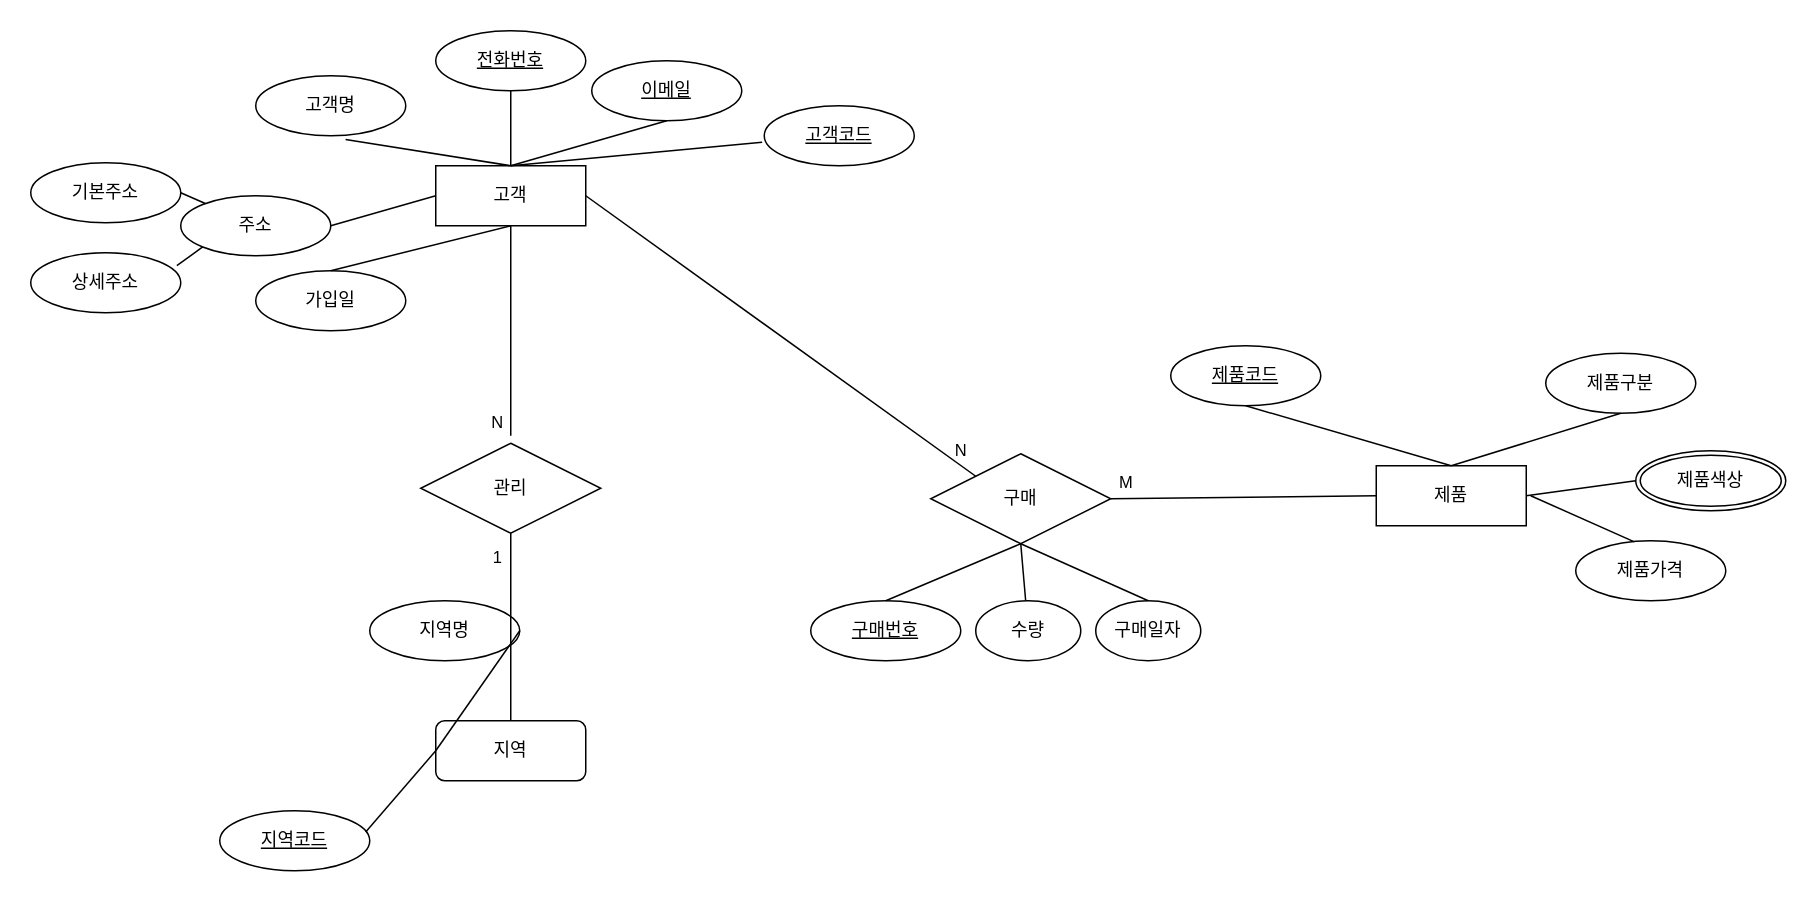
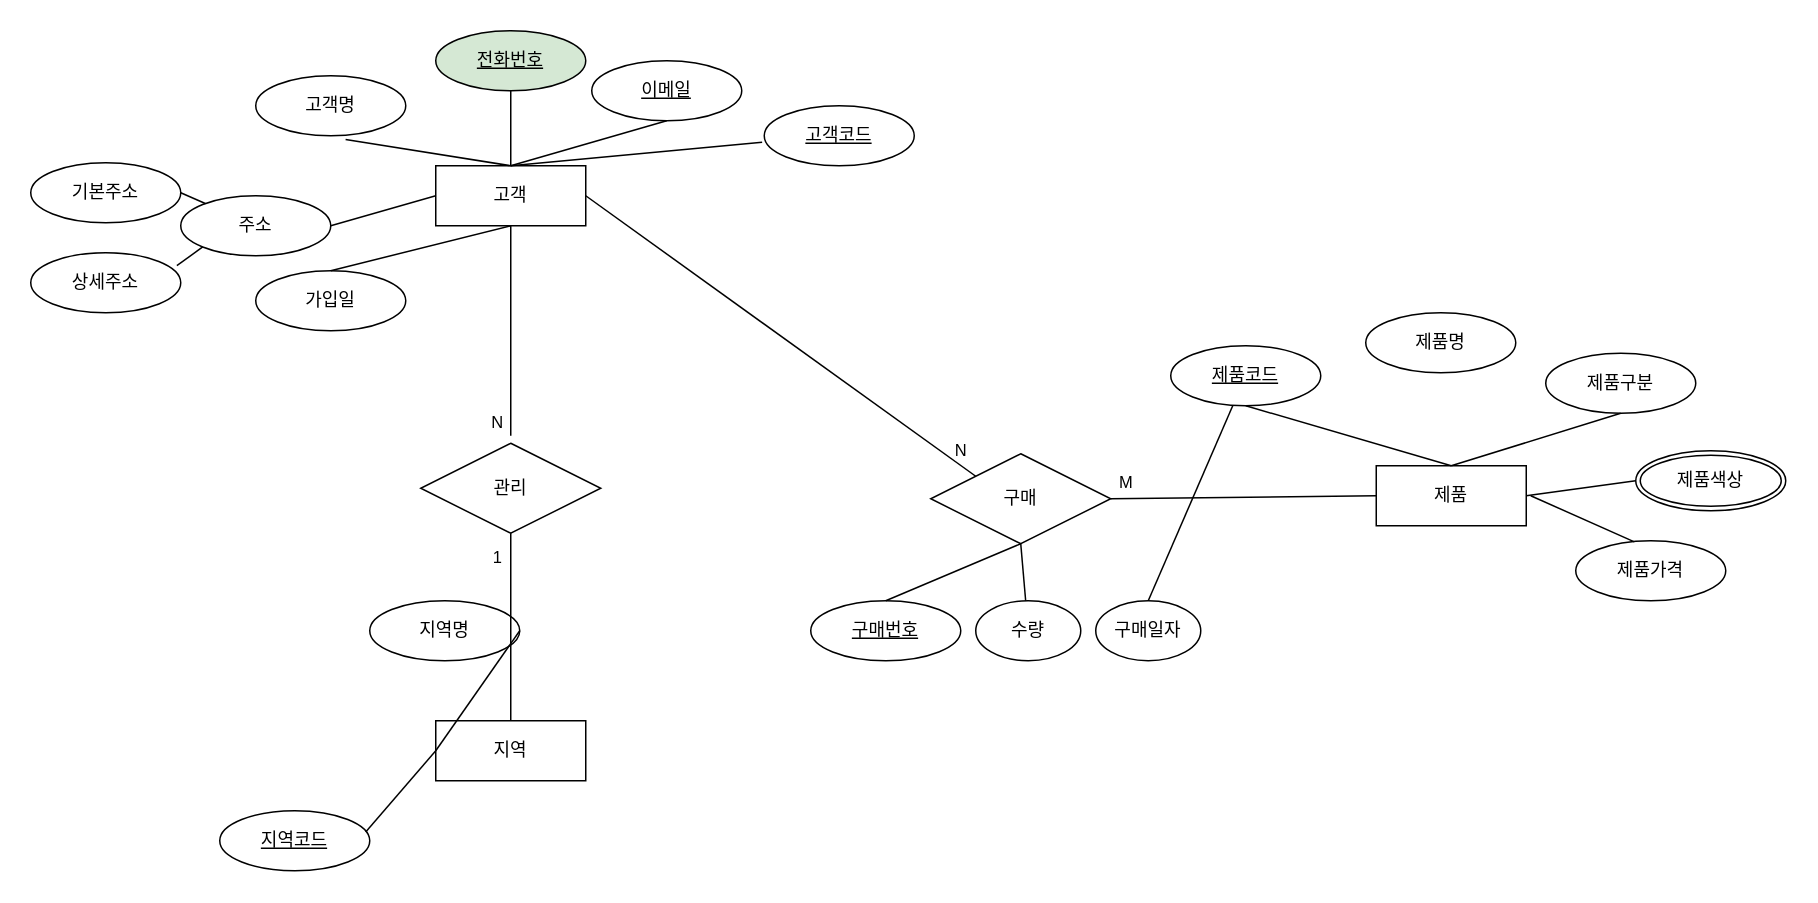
  <mxCell id="0" />
  <mxCell id="1" parent="0" />
  <mxCell id="2" value="고객" style="whiteSpace=wrap;html=1;align=center;" parent="1" vertex="1"><mxGeometry x="290" y="110" width="100" height="40" as="geometry" /></mxCell>
- <mxCell id="3" value="전화번호" style="ellipse;whiteSpace=wrap;html=1;align=center;fontStyle=4;" parent="1" vertex="1"><mxGeometry x="290" y="20" width="100" height="40" as="geometry" /></mxCell>
+ <mxCell id="3" value="전화번호" style="ellipse;whiteSpace=wrap;html=1;align=center;fontStyle=4;fillColor=#d5e8d4;" parent="1" vertex="1"><mxGeometry x="290" y="20" width="100" height="40" as="geometry" /></mxCell>
  <mxCell id="4" value="고객명" style="ellipse;whiteSpace=wrap;html=1;align=center;" parent="1" vertex="1"><mxGeometry x="170" y="50" width="100" height="40" as="geometry" /></mxCell>
  <mxCell id="5" value="주소" style="ellipse;whiteSpace=wrap;html=1;align=center;" parent="1" vertex="1"><mxGeometry x="120" y="130" width="100" height="40" as="geometry" /></mxCell>
  <mxCell id="6" value="이메일" style="ellipse;whiteSpace=wrap;html=1;align=center;fontStyle=4;" parent="1" vertex="1"><mxGeometry x="394" y="40" width="100" height="40" as="geometry" /></mxCell>
  <mxCell id="7" value="기본주소" style="ellipse;whiteSpace=wrap;html=1;align=center;" parent="1" vertex="1"><mxGeometry x="20" y="108" width="100" height="40" as="geometry" /></mxCell>
  <mxCell id="8" value="상세주소" style="ellipse;whiteSpace=wrap;html=1;align=center;" parent="1" vertex="1"><mxGeometry x="20" y="168" width="100" height="40" as="geometry" /></mxCell>
  <mxCell id="9" value="가입일" style="ellipse;whiteSpace=wrap;html=1;align=center;" parent="1" vertex="1"><mxGeometry x="170" y="180" width="100" height="40" as="geometry" /></mxCell>
  <mxCell id="10" value="고객코드" style="ellipse;whiteSpace=wrap;html=1;align=center;fontStyle=4;" parent="1" vertex="1"><mxGeometry x="509" y="70" width="100" height="40" as="geometry" /></mxCell>
  <mxCell id="11" value="" style="endArrow=none;html=1;rounded=0;entryX=0.5;entryY=0;entryDx=0;entryDy=0;" parent="1" target="2" edge="1"><mxGeometry relative="1" as="geometry"><mxPoint x="340" y="60" as="sourcePoint" /><mxPoint x="500" y="60" as="targetPoint" /></mxGeometry></mxCell>
  <mxCell id="12" value="" style="endArrow=none;html=1;rounded=0;entryX=0.5;entryY=0;entryDx=0;entryDy=0;exitX=0.5;exitY=1;exitDx=0;exitDy=0;" parent="1" source="6" target="2" edge="1"><mxGeometry relative="1" as="geometry"><mxPoint x="350" y="70" as="sourcePoint" /><mxPoint x="350" y="120" as="targetPoint" /></mxGeometry></mxCell>
  <mxCell id="13" value="" style="endArrow=none;html=1;rounded=0;entryX=0.5;entryY=0;entryDx=0;entryDy=0;exitX=0.599;exitY=1.062;exitDx=0;exitDy=0;exitPerimeter=0;" parent="1" source="4" target="2" edge="1"><mxGeometry relative="1" as="geometry"><mxPoint x="454" y="90" as="sourcePoint" /><mxPoint x="350" y="120" as="targetPoint" /></mxGeometry></mxCell>
  <mxCell id="14" value="" style="endArrow=none;html=1;rounded=0;entryX=0;entryY=0.5;entryDx=0;entryDy=0;exitX=1;exitY=0.5;exitDx=0;exitDy=0;" parent="1" source="5" target="2" edge="1"><mxGeometry relative="1" as="geometry"><mxPoint x="240" y="102" as="sourcePoint" /><mxPoint x="350" y="120" as="targetPoint" /></mxGeometry></mxCell>
  <mxCell id="15" value="" style="endArrow=none;html=1;rounded=0;exitX=1;exitY=0.5;exitDx=0;exitDy=0;" parent="1" source="7" target="5" edge="1"><mxGeometry relative="1" as="geometry"><mxPoint x="230" y="160" as="sourcePoint" /><mxPoint x="300" y="140" as="targetPoint" /></mxGeometry></mxCell>
  <mxCell id="16" value="" style="endArrow=none;html=1;rounded=0;exitX=0.974;exitY=0.216;exitDx=0;exitDy=0;exitPerimeter=0;entryX=0;entryY=1;entryDx=0;entryDy=0;" parent="1" source="8" target="5" edge="1"><mxGeometry relative="1" as="geometry"><mxPoint x="130" y="138" as="sourcePoint" /><mxPoint x="146" y="145" as="targetPoint" /></mxGeometry></mxCell>
  <mxCell id="17" value="" style="endArrow=none;html=1;rounded=0;exitX=0.5;exitY=0;exitDx=0;exitDy=0;entryX=0.5;entryY=1;entryDx=0;entryDy=0;" parent="1" source="9" target="2" edge="1"><mxGeometry relative="1" as="geometry"><mxPoint x="270" y="200" as="sourcePoint" /><mxPoint x="350" y="160" as="targetPoint" /></mxGeometry></mxCell>
  <mxCell id="18" value="" style="endArrow=none;html=1;rounded=0;exitX=-0.014;exitY=0.61;exitDx=0;exitDy=0;entryX=0.5;entryY=0;entryDx=0;entryDy=0;exitPerimeter=0;" parent="1" source="10" target="2" edge="1"><mxGeometry relative="1" as="geometry"><mxPoint x="380" y="210" as="sourcePoint" /><mxPoint x="340" y="150" as="targetPoint" /></mxGeometry></mxCell>
- <mxCell id="19" value="지역" style="whiteSpace=wrap;html=1;align=center;rounded=1;" parent="1" vertex="1"><mxGeometry x="290" y="480" width="100" height="40" as="geometry" /></mxCell>
+ <mxCell id="19" value="지역" style="whiteSpace=wrap;html=1;align=center;" parent="1" vertex="1"><mxGeometry x="290" y="480" width="100" height="40" as="geometry" /></mxCell>
  <mxCell id="20" value="지역명" style="ellipse;whiteSpace=wrap;html=1;align=center;" parent="1" vertex="1"><mxGeometry x="246" y="400" width="100" height="40" as="geometry" /></mxCell>
  <mxCell id="21" value="" style="endArrow=none;html=1;rounded=0;exitX=1;exitY=0.5;exitDx=0;exitDy=0;entryX=0;entryY=0.5;entryDx=0;entryDy=0;" parent="1" source="20" target="19" edge="1"><mxGeometry relative="1" as="geometry"><mxPoint x="256" y="470" as="sourcePoint" /><mxPoint x="286" y="500" as="targetPoint" /></mxGeometry></mxCell>
  <mxCell id="22" value="지역코드" style="ellipse;whiteSpace=wrap;html=1;align=center;fontStyle=4;" parent="1" vertex="1"><mxGeometry x="146" y="540" width="100" height="40" as="geometry" /></mxCell>
  <mxCell id="23" value="" style="endArrow=none;html=1;rounded=0;exitX=0;exitY=0.5;exitDx=0;exitDy=0;entryX=0.973;entryY=0.355;entryDx=0;entryDy=0;entryPerimeter=0;" parent="1" source="19" target="22" edge="1"><mxGeometry relative="1" as="geometry"><mxPoint x="376" y="238" as="sourcePoint" /><mxPoint x="346" y="170" as="targetPoint" /></mxGeometry></mxCell>
  <mxCell id="24" value="제품" style="whiteSpace=wrap;html=1;align=center;" parent="1" vertex="1"><mxGeometry x="917" y="310" width="100" height="40" as="geometry" /></mxCell>
+ <mxCell id="25" value="제품명" style="ellipse;whiteSpace=wrap;html=1;align=center;" parent="1" vertex="1"><mxGeometry x="910" y="208" width="100" height="40" as="geometry" /></mxCell>
  <mxCell id="26" value="제품코드" style="ellipse;whiteSpace=wrap;html=1;align=center;fontStyle=4;" parent="1" vertex="1"><mxGeometry x="780" y="230" width="100" height="40" as="geometry" /></mxCell>
  <mxCell id="27" value="" style="endArrow=none;html=1;rounded=0;exitX=0.5;exitY=0;exitDx=0;exitDy=0;entryX=0.5;entryY=1;entryDx=0;entryDy=0;" parent="1" source="24" target="26" edge="1"><mxGeometry relative="1" as="geometry"><mxPoint x="1003" y="68" as="sourcePoint" /><mxPoint x="973" y="0" as="targetPoint" /></mxGeometry></mxCell>
  <mxCell id="28" value="제품구분" style="ellipse;whiteSpace=wrap;html=1;align=center;" parent="1" vertex="1"><mxGeometry x="1030" y="235" width="100" height="40" as="geometry" /></mxCell>
  <mxCell id="29" value="" style="endArrow=none;html=1;rounded=0;exitX=0.5;exitY=1;exitDx=0;exitDy=0;entryX=0.5;entryY=0;entryDx=0;entryDy=0;" parent="1" source="28" target="24" edge="1"><mxGeometry relative="1" as="geometry"><mxPoint x="970" y="258" as="sourcePoint" /><mxPoint x="977" y="320" as="targetPoint" /></mxGeometry></mxCell>
  <mxCell id="30" value="제품색상" style="ellipse;shape=doubleEllipse;margin=3;whiteSpace=wrap;html=1;align=center;" parent="1" vertex="1"><mxGeometry x="1090" y="300" width="100" height="40" as="geometry" /></mxCell>
  <mxCell id="31" value="제품가격" style="ellipse;whiteSpace=wrap;html=1;align=center;" parent="1" vertex="1"><mxGeometry x="1050" y="360" width="100" height="40" as="geometry" /></mxCell>
  <mxCell id="32" value="" style="endArrow=none;html=1;rounded=0;exitX=0;exitY=0.5;exitDx=0;exitDy=0;entryX=1;entryY=0.5;entryDx=0;entryDy=0;" parent="1" source="30" target="24" edge="1"><mxGeometry relative="1" as="geometry"><mxPoint x="1100" y="290" as="sourcePoint" /><mxPoint x="977" y="320" as="targetPoint" /></mxGeometry></mxCell>
  <mxCell id="33" value="" style="endArrow=none;html=1;rounded=0;exitX=0.391;exitY=0.019;exitDx=0;exitDy=0;exitPerimeter=0;" parent="1" source="31" edge="1"><mxGeometry relative="1" as="geometry"><mxPoint x="1100" y="330" as="sourcePoint" /><mxPoint x="1020" y="330" as="targetPoint" /></mxGeometry></mxCell>
  <mxCell id="34" value="" style="endArrow=none;html=1;rounded=0;exitX=0;exitY=0;exitDx=0;exitDy=0;entryX=1;entryY=0.5;entryDx=0;entryDy=0;" parent="1" source="43" target="2" edge="1"><mxGeometry relative="1" as="geometry"><mxPoint x="470" y="168" as="sourcePoint" /><mxPoint x="340" y="150" as="targetPoint" /></mxGeometry></mxCell>
  <mxCell id="35" value="N" style="edgeLabel;html=1;align=center;verticalAlign=middle;resizable=0;points=[];" parent="34" vertex="1" connectable="0"><mxGeometry x="-0.153" relative="1" as="geometry"><mxPoint x="100" y="62" as="offset" /></mxGeometry></mxCell>
  <mxCell id="36" value="" style="endArrow=none;html=1;rounded=0;entryX=0;entryY=0.5;entryDx=0;entryDy=0;exitX=1;exitY=0.5;exitDx=0;exitDy=0;" parent="1" source="43" target="24" edge="1"><mxGeometry relative="1" as="geometry"><mxPoint x="930" y="292" as="sourcePoint" /><mxPoint x="990" y="242" as="targetPoint" /></mxGeometry></mxCell>
  <mxCell id="37" value="M" style="edgeLabel;html=1;align=center;verticalAlign=middle;resizable=0;points=[];" parent="36" vertex="1" connectable="0"><mxGeometry x="-0.203" y="1" relative="1" as="geometry"><mxPoint x="-61" y="-10" as="offset" /></mxGeometry></mxCell>
  <mxCell id="38" value="관리" style="shape=rhombus;perimeter=rhombusPerimeter;whiteSpace=wrap;html=1;align=center;" parent="1" vertex="1"><mxGeometry x="280" y="295" width="120" height="60" as="geometry" /></mxCell>
  <mxCell id="39" value="" style="endArrow=none;html=1;rounded=0;" parent="1" edge="1"><mxGeometry relative="1" as="geometry"><mxPoint x="340" y="290" as="sourcePoint" /><mxPoint x="340" y="150" as="targetPoint" /></mxGeometry></mxCell>
  <mxCell id="40" value="N" style="edgeLabel;html=1;align=center;verticalAlign=middle;resizable=0;points=[];" parent="39" vertex="1" connectable="0"><mxGeometry x="0.626" y="-2" relative="1" as="geometry"><mxPoint x="-12" y="104" as="offset" /></mxGeometry></mxCell>
  <mxCell id="41" value="" style="endArrow=none;html=1;rounded=0;entryX=0.5;entryY=1;entryDx=0;entryDy=0;exitX=0.5;exitY=0;exitDx=0;exitDy=0;" parent="1" source="19" target="38" edge="1"><mxGeometry relative="1" as="geometry"><mxPoint x="490" y="540" as="sourcePoint" /><mxPoint x="490" y="400" as="targetPoint" /></mxGeometry></mxCell>
  <mxCell id="42" value="1" style="edgeLabel;html=1;align=center;verticalAlign=middle;resizable=0;points=[];" parent="41" vertex="1" connectable="0"><mxGeometry x="0.14" y="-1" relative="1" as="geometry"><mxPoint x="-11" y="-39" as="offset" /></mxGeometry></mxCell>
  <mxCell id="43" value="구매" style="shape=rhombus;perimeter=rhombusPerimeter;whiteSpace=wrap;html=1;align=center;" parent="1" vertex="1"><mxGeometry x="620" y="302" width="120" height="60" as="geometry" /></mxCell>
  <mxCell id="44" value="구매번호" style="ellipse;whiteSpace=wrap;html=1;align=center;fontStyle=4;" parent="1" vertex="1"><mxGeometry x="540" y="400" width="100" height="40" as="geometry" /></mxCell>
  <mxCell id="45" value="수량" style="ellipse;whiteSpace=wrap;html=1;align=center;" parent="1" vertex="1"><mxGeometry x="650" y="400" width="70" height="40" as="geometry" /></mxCell>
  <mxCell id="46" value="구매일자" style="ellipse;whiteSpace=wrap;html=1;align=center;" parent="1" vertex="1"><mxGeometry x="730" y="400" width="70" height="40" as="geometry" /></mxCell>
  <mxCell id="47" value="" style="endArrow=none;html=1;rounded=0;exitX=0.5;exitY=0;exitDx=0;exitDy=0;entryX=0.5;entryY=1;entryDx=0;entryDy=0;" parent="1" source="44" target="43" edge="1"><mxGeometry relative="1" as="geometry"><mxPoint x="597" y="395" as="sourcePoint" /><mxPoint x="594" y="355" as="targetPoint" /></mxGeometry></mxCell>
  <mxCell id="48" value="" style="endArrow=none;html=1;rounded=0;entryX=0.5;entryY=1;entryDx=0;entryDy=0;" parent="1" source="45" target="43" edge="1"><mxGeometry relative="1" as="geometry"><mxPoint x="600" y="410" as="sourcePoint" /><mxPoint x="686" y="370" as="targetPoint" /></mxGeometry></mxCell>
- <mxCell id="49" value="" style="endArrow=none;html=1;rounded=0;entryX=0.5;entryY=1;entryDx=0;entryDy=0;exitX=0.5;exitY=0;exitDx=0;exitDy=0;" parent="1" source="46" target="43" edge="1"><mxGeometry relative="1" as="geometry"><mxPoint x="693" y="410" as="sourcePoint" /><mxPoint x="690" y="372" as="targetPoint" /></mxGeometry></mxCell>
+ <mxCell id="49" value="" style="endArrow=none;html=1;rounded=0;exitX=0.5;exitY=0;exitDx=0;exitDy=0;" parent="1" source="46" target="26" edge="1"><mxGeometry relative="1" as="geometry"><mxPoint x="693" y="410" as="sourcePoint" /><mxPoint x="690" y="372" as="targetPoint" /></mxGeometry></mxCell>
